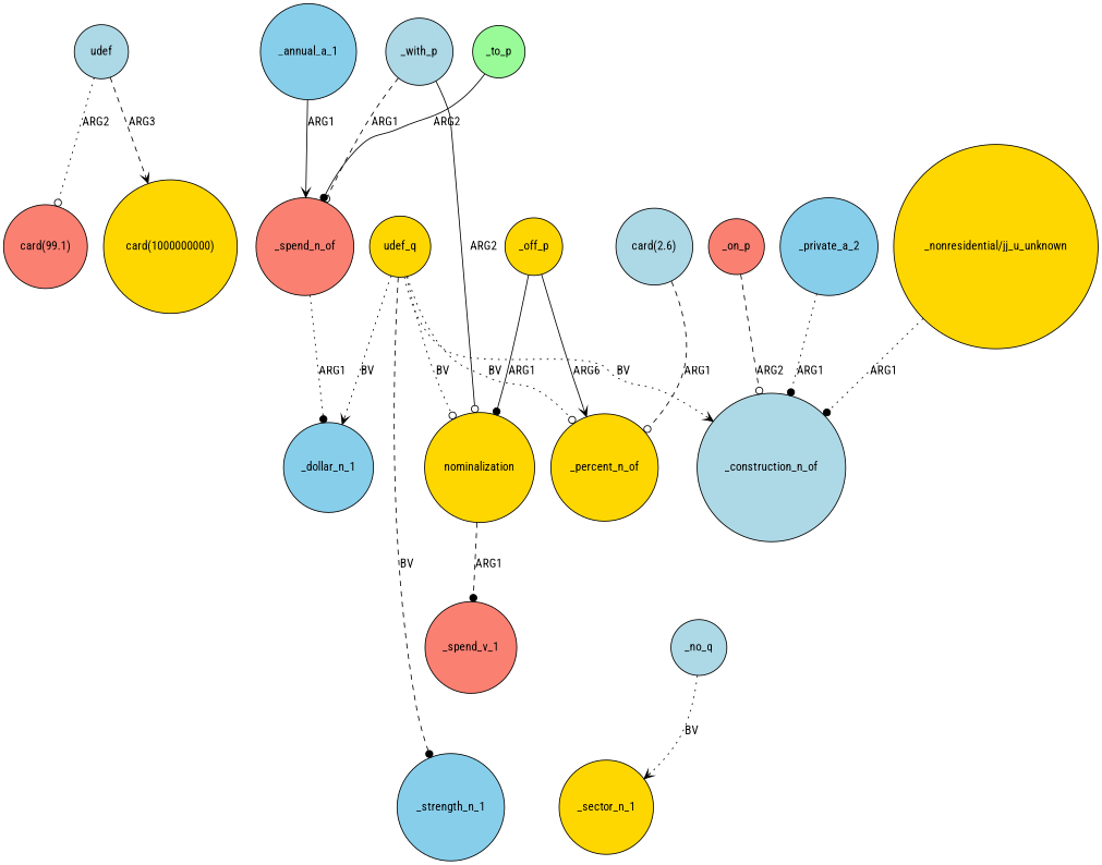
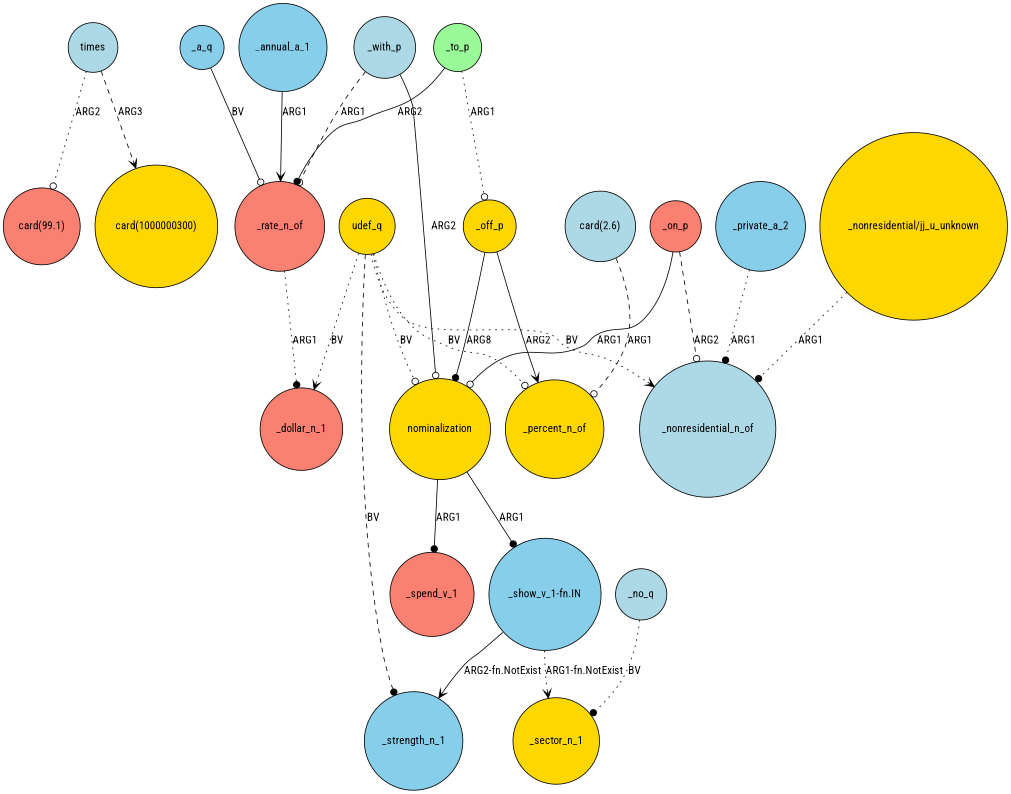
  digraph {
    fontname="Roboto Condensed"
    node [fillcolor=gold fontname="Roboto Condensed" shape=circle style=filled]
    edge [arrowhead=odot fontname="Roboto Condensed" style=dotted]
-   times [fillcolor=lightblue label=udef]
+   times [fillcolor=lightblue]
    "card(99.1)" [fillcolor=salmon]
-   "card(1000000000)"
+   "card(1000000000)" [label="card(1000000300)"]
    _spend_v_1 [fillcolor=salmon]
    nominalization
+   "_show_v_1-fn.IN" [fillcolor=skyblue]
    _strength_n_1 [fillcolor=skyblue]
    _sector_n_1
    _with_p [fillcolor=lightblue]
-   _rate_n_of [fillcolor=salmon label=_spend_n_of]
-   _dollar_n_1 [fillcolor=skyblue]
+   _rate_n_of [fillcolor=salmon]
+   _dollar_n_1 [fillcolor=salmon]
    udef_q
-   _construction_n_of [fillcolor=lightblue]
+   _construction_n_of [fillcolor=lightblue label=_nonresidential_n_of]
    _percent_n_of
    "_nonresidential/jj_u_unknown"
+   _a_q [fillcolor=skyblue]
    _on_p [fillcolor=salmon]
    "card(2.6)" [fillcolor=lightblue]
    n19 [fillcolor=skyblue label=_private_a_2]
    _off_p
    _no_q [fillcolor=lightblue]
    _to_p [fillcolor=palegreen]
    _annual_a_1 [fillcolor=skyblue]
    times -> "card(99.1)" [label=ARG2]
    times -> "card(1000000000)" [arrowhead=vee label=ARG3 style=dashed]
-   nominalization -> _spend_v_1 [arrowhead=dot label=ARG1 style=dashed]
+   nominalization -> _spend_v_1 [arrowhead=dot label=ARG1 style=solid]
+   nominalization -> "_show_v_1-fn.IN" [arrowhead=dot label=ARG1 style=solid]
+   "_show_v_1-fn.IN" -> _strength_n_1 [arrowhead=vee label="ARG2-fn.NotExist" style=solid]
+   "_show_v_1-fn.IN" -> _sector_n_1 [arrowhead=vee label="ARG1-fn.NotExist"]
    _with_p -> nominalization [label=ARG2 style=solid]
    _with_p -> _rate_n_of [label=ARG1 style=dashed]
    _rate_n_of -> _dollar_n_1 [arrowhead=dot label=ARG1]
    udef_q -> nominalization [label=BV]
    udef_q -> _strength_n_1 [arrowhead=dot label=BV style=dashed]
    udef_q -> _dollar_n_1 [arrowhead=vee label=BV]
    udef_q -> _construction_n_of [arrowhead=vee label=BV]
    udef_q -> _percent_n_of [label=BV]
    "_nonresidential/jj_u_unknown" -> _construction_n_of [arrowhead=dot label=ARG1]
+   _a_q -> _rate_n_of [label=BV style=solid]
+   _on_p -> nominalization [label=ARG1 style=solid]
    _on_p -> _construction_n_of [label=ARG2 style=dashed]
    "card(2.6)" -> _percent_n_of [label=ARG1 style=dashed]
    n19 -> _construction_n_of [arrowhead=dot label=ARG1]
-   _off_p -> nominalization [arrowhead=dot label=ARG1 style=solid]
-   _off_p -> _percent_n_of [arrowhead=vee label=ARG6 style=solid]
-   _no_q -> _sector_n_1 [arrowhead=vee label=BV]
+   _off_p -> nominalization [arrowhead=dot label=ARG8 style=solid]
+   _off_p -> _percent_n_of [arrowhead=vee label=ARG2 style=solid]
+   _no_q -> _sector_n_1 [arrowhead=dot label=BV]
    _to_p -> _rate_n_of [arrowhead=dot label=ARG2 style=solid]
+   _to_p -> _off_p [label=ARG1]
    _annual_a_1 -> _rate_n_of [arrowhead=vee label=ARG1 style=solid]
  }
